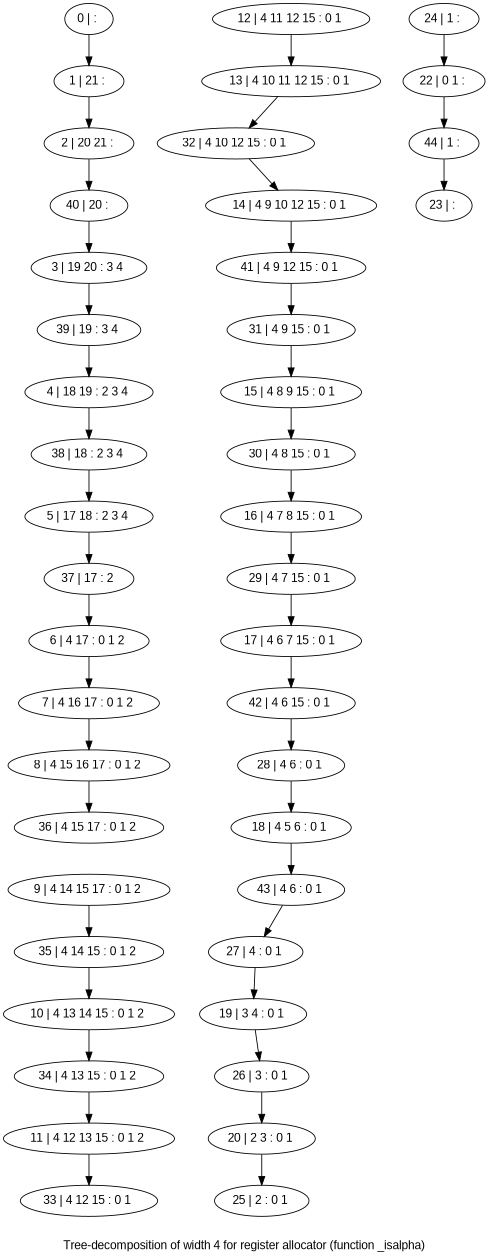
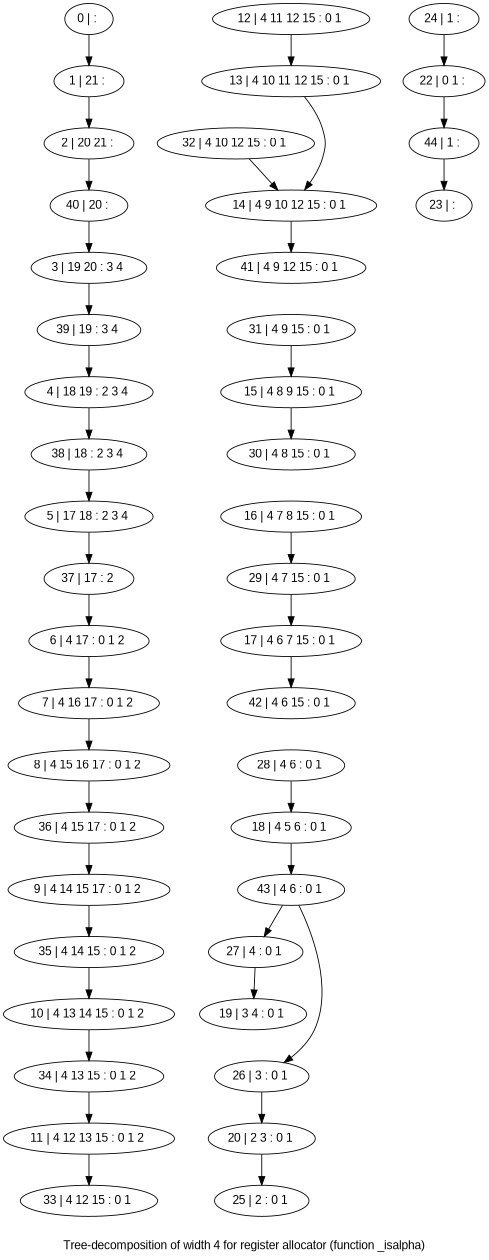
  digraph {
    fontname="Liberation Sans"
    label="Tree-decomposition of width 4 for register allocator (function _isalpha)"
    node [fontname="Liberation Sans"]
    edge [fontname="Liberation Sans"]
    n1 [label="0 | : "]
    n2 [label="1 | 21 : "]
    n3 [label="2 | 20 21 : "]
    n4 [label="40 | 20 : "]
    n5 [label="3 | 19 20 : 3 4 "]
    n6 [label="39 | 19 : 3 4 "]
    n7 [label="4 | 18 19 : 2 3 4 "]
    n8 [label="38 | 18 : 2 3 4 "]
    n9 [label="5 | 17 18 : 2 3 4 "]
    n10 [label="37 | 17 : 2 "]
    n11 [label="6 | 4 17 : 0 1 2 "]
    n12 [label="7 | 4 16 17 : 0 1 2 "]
    n13 [label="8 | 4 15 16 17 : 0 1 2 "]
    n14 [label="36 | 4 15 17 : 0 1 2 "]
    n15 [label="9 | 4 14 15 17 : 0 1 2 "]
    n16 [label="35 | 4 14 15 : 0 1 2 "]
    n17 [label="10 | 4 13 14 15 : 0 1 2 "]
    n18 [label="34 | 4 13 15 : 0 1 2 "]
    n19 [label="11 | 4 12 13 15 : 0 1 2 "]
    n20 [label="33 | 4 12 15 : 0 1 "]
    n21 [label="12 | 4 11 12 15 : 0 1 "]
    n22 [label="13 | 4 10 11 12 15 : 0 1 "]
    n23 [label="32 | 4 10 12 15 : 0 1 "]
    n24 [label="14 | 4 9 10 12 15 : 0 1 "]
    n25 [label="41 | 4 9 12 15 : 0 1 "]
    n26 [label="31 | 4 9 15 : 0 1 "]
    n27 [label="15 | 4 8 9 15 : 0 1 "]
    n28 [label="30 | 4 8 15 : 0 1 "]
    n29 [label="16 | 4 7 8 15 : 0 1 "]
    n30 [label="29 | 4 7 15 : 0 1 "]
    n31 [label="17 | 4 6 7 15 : 0 1 "]
    n32 [label="42 | 4 6 15 : 0 1 "]
    n33 [label="28 | 4 6 : 0 1 "]
    n34 [label="18 | 4 5 6 : 0 1 "]
    n35 [label="43 | 4 6 : 0 1 "]
    n36 [label="27 | 4 : 0 1 "]
    n37 [label="19 | 3 4 : 0 1 "]
    n38 [label="26 | 3 : 0 1 "]
    n39 [label="20 | 2 3 : 0 1 "]
    n40 [label="25 | 2 : 0 1 "]
    n41 [label="24 | 1 : "]
    n42 [label="22 | 0 1 : "]
    n43 [label="44 | 1 : "]
    n44 [label="23 | : "]
    n1 -> n2
    n2 -> n3
    n3 -> n4
    n4 -> n5
    n5 -> n6
    n6 -> n7
    n7 -> n8
    n8 -> n9
    n9 -> n10
    n10 -> n11
    n11 -> n12
    n12 -> n13
    n13 -> n14
+   n14 -> n15
    n15 -> n16
    n16 -> n17
    n17 -> n18
    n18 -> n19
    n19 -> n20
    n21 -> n22
-   n22 -> n23
+   n22 -> n24
    n23 -> n24
    n24 -> n25
-   n25 -> n26
    n26 -> n27
    n27 -> n28
-   n28 -> n29
    n29 -> n30
    n30 -> n31
    n31 -> n32
-   n32 -> n33
    n33 -> n34
    n34 -> n35
    n35 -> n36
    n36 -> n37
-   n37 -> n38
+   n35 -> n38
    n38 -> n39
    n39 -> n40
    n41 -> n42
    n42 -> n43
    n43 -> n44
  }
